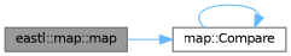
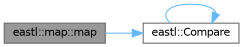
  digraph {
    rankdir=LR
    node [fontname=Helvetica fontsize=10 shape=box style=filled]
    edge [color=steelblue1 fontname=Helvetica fontsize=10 labelfontname=Helvetica labelfontsize=10 style=solid]
    n1 [color=gray40 fillcolor=grey60 fontcolor=black height=0.2 label="eastl::map::map" width=0.4]
-   n2 [color=grey40 fillcolor=white height=0.2 label="map::Compare" width=0.4]
+   n2 [color=grey40 fillcolor=white height=0.2 label="eastl::Compare" width=0.4]
    n1 -> n2
    n2 -> n2
  }
